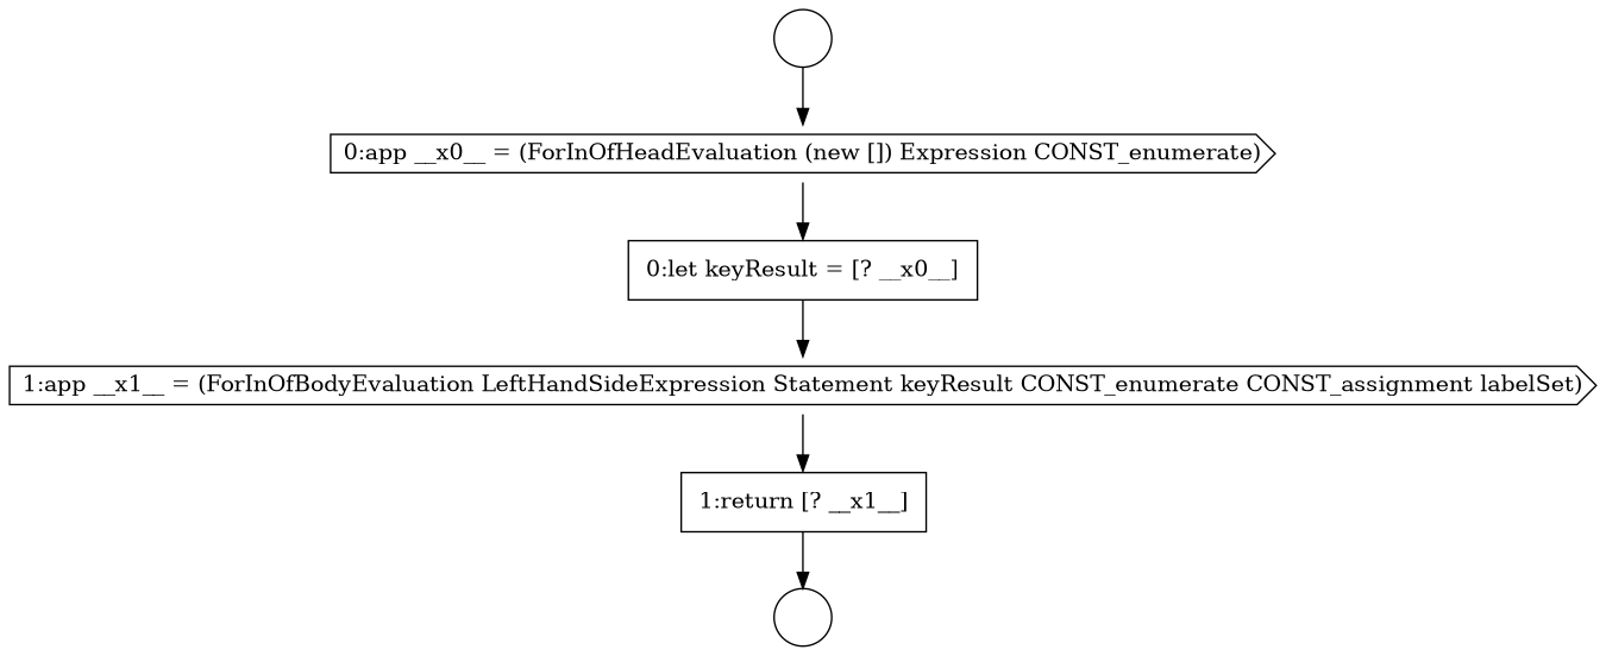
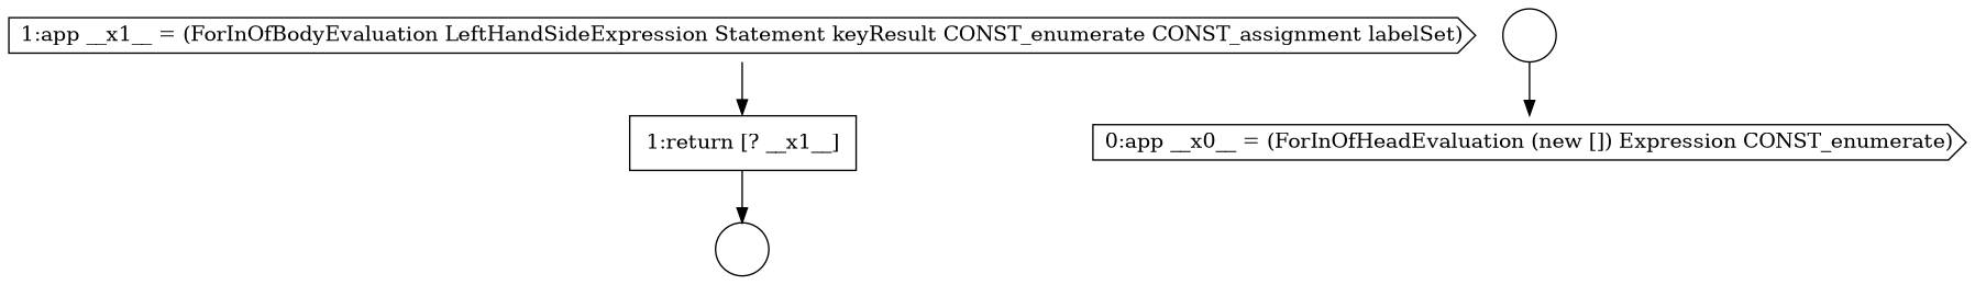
  digraph {
    node [color=black fillcolor=white shape=none style=filled]
    edge [color=black]
-   n1 [label=<<font color="black">     <table border="0" cellborder="1" cellspacing="0" cellpadding="10">       <tr><td align="left">0:let keyResult = [? __x0__]</td></tr>     </table>   </font>> margin=0]
    n2 [label=<<font color="black">1:app __x1__ = (ForInOfBodyEvaluation LeftHandSideExpression Statement keyResult CONST_enumerate CONST_assignment labelSet)</font>> shape=cds]
    n3 [label=<<font color="black">     <table border="0" cellborder="1" cellspacing="0" cellpadding="10">       <tr><td align="left">1:return [? __x1__]</td></tr>     </table>   </font>> margin=0]
    n4 [label=" " shape=circle]
    n5 [label=" " shape=circle]
    n6 [label=<<font color="black">0:app __x0__ = (ForInOfHeadEvaluation (new []) Expression CONST_enumerate)</font>> shape=cds]
-   n1 -> n2
    n2 -> n3
    n3 -> n4
    n5 -> n6
-   n6 -> n1
  }
